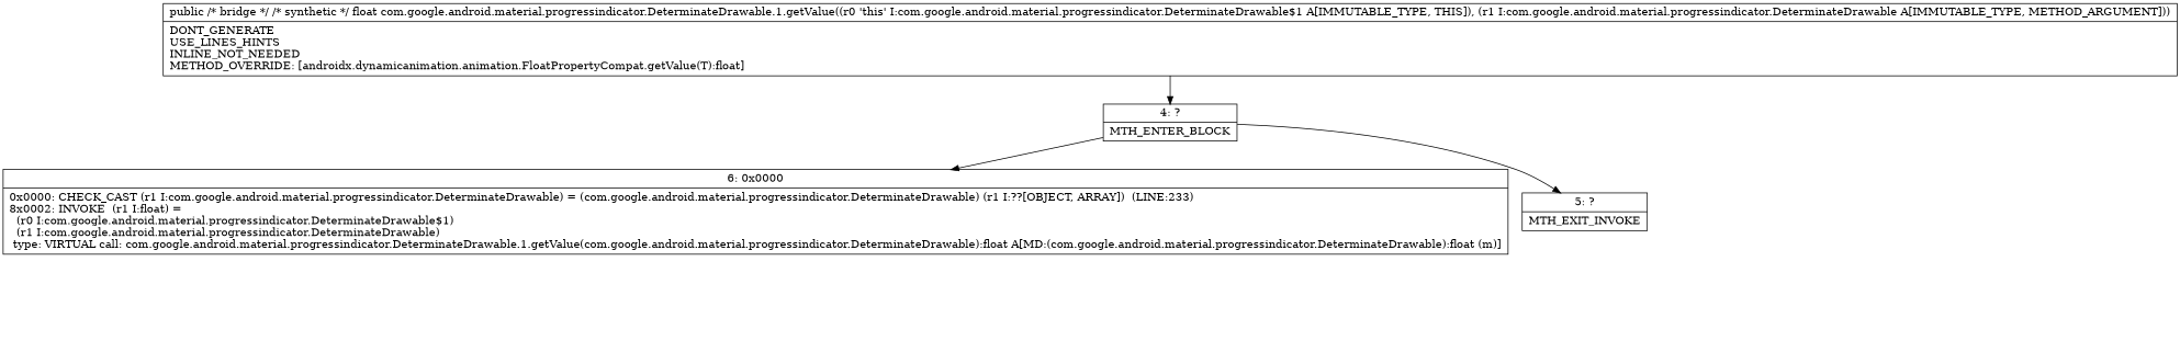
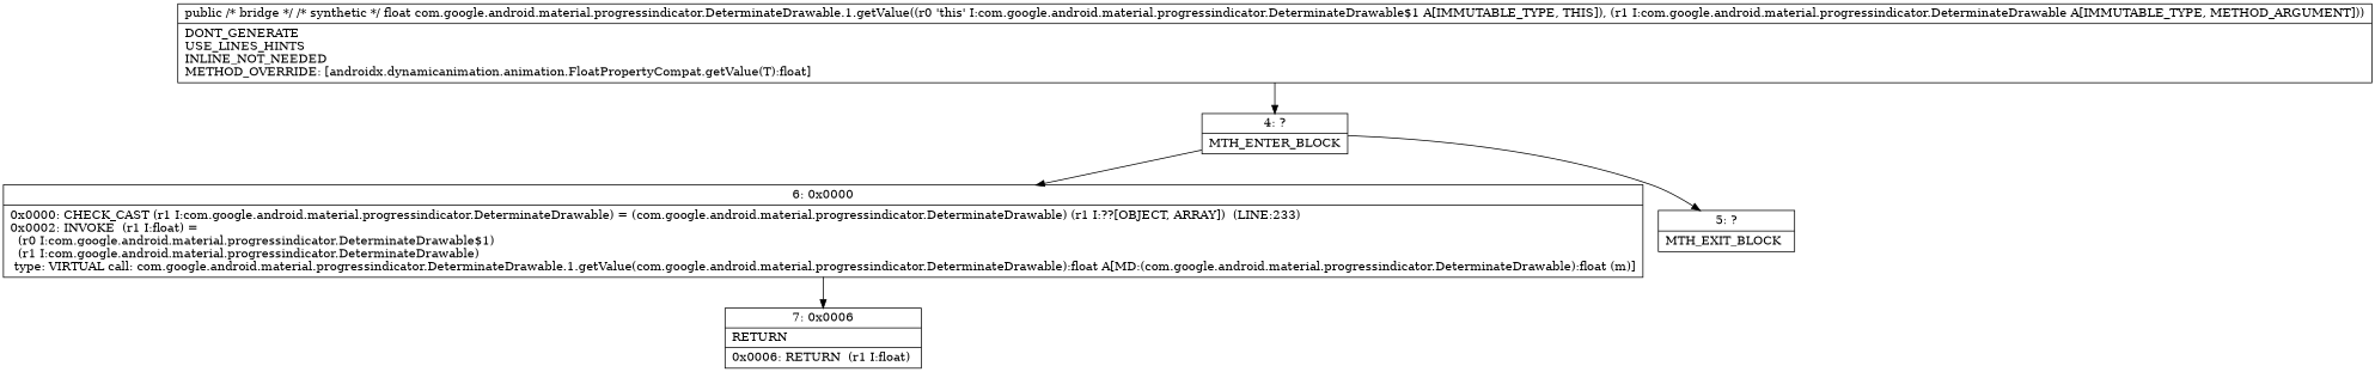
  digraph {
    node [shape=record]
    n1 [label="{4\:\ ?|MTH_ENTER_BLOCK\l}"]
-   n2 [label="{6\:\ 0x0000|0x0000: CHECK_CAST (r1 I:com.google.android.material.progressindicator.DeterminateDrawable) = (com.google.android.material.progressindicator.DeterminateDrawable) (r1 I:??[OBJECT, ARRAY])  (LINE:233)\l8x0002: INVOKE  (r1 I:float) = \l  (r0 I:com.google.android.material.progressindicator.DeterminateDrawable$1)\l  (r1 I:com.google.android.material.progressindicator.DeterminateDrawable)\l type: VIRTUAL call: com.google.android.material.progressindicator.DeterminateDrawable.1.getValue(com.google.android.material.progressindicator.DeterminateDrawable):float A[MD:(com.google.android.material.progressindicator.DeterminateDrawable):float (m)]\l}"]
-   n3 [label="{5\:\ ?|MTH_EXIT_INVOKE\l}"]
+   n2 [label="{6\:\ 0x0000|0x0000: CHECK_CAST (r1 I:com.google.android.material.progressindicator.DeterminateDrawable) = (com.google.android.material.progressindicator.DeterminateDrawable) (r1 I:??[OBJECT, ARRAY])  (LINE:233)\l0x0002: INVOKE  (r1 I:float) = \l  (r0 I:com.google.android.material.progressindicator.DeterminateDrawable$1)\l  (r1 I:com.google.android.material.progressindicator.DeterminateDrawable)\l type: VIRTUAL call: com.google.android.material.progressindicator.DeterminateDrawable.1.getValue(com.google.android.material.progressindicator.DeterminateDrawable):float A[MD:(com.google.android.material.progressindicator.DeterminateDrawable):float (m)]\l}"]
+   n3 [label="{5\:\ ?|MTH_EXIT_BLOCK\l}"]
+   n4 [label="{7\:\ 0x0006|RETURN\l|0x0006: RETURN  (r1 I:float) \l}"]
    n5 [label="{public \/* bridge *\/ \/* synthetic *\/ float com.google.android.material.progressindicator.DeterminateDrawable.1.getValue((r0 'this' I:com.google.android.material.progressindicator.DeterminateDrawable$1 A[IMMUTABLE_TYPE, THIS]), (r1 I:com.google.android.material.progressindicator.DeterminateDrawable A[IMMUTABLE_TYPE, METHOD_ARGUMENT]))  | DONT_GENERATE\lUSE_LINES_HINTS\lINLINE_NOT_NEEDED\lMETHOD_OVERRIDE: [androidx.dynamicanimation.animation.FloatPropertyCompat.getValue(T):float]\l}"]
    n1 -> n2
    n1 -> n3
+   n2 -> n4
    n5 -> n1
  }
